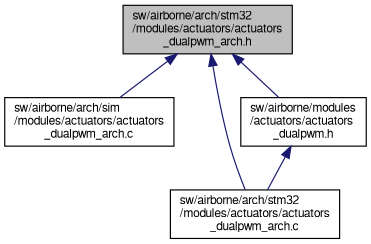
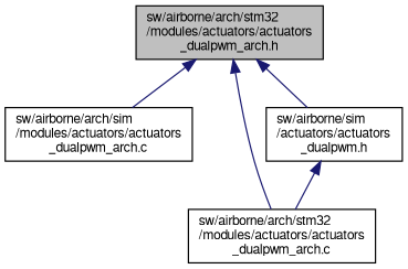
  digraph {
    node [color=black fillcolor=white fontname=FreeSans fontsize=10 shape=record style=filled]
    edge [color=midnightblue dir=back fontname=FreeSans fontsize=10 labelfontname=FreeSans labelfontsize=10 style=solid]
    n1 [fillcolor=grey75 fontcolor=black height=0.2 label="sw/airborne/arch/stm32\l/modules/actuators/actuators\l_dualpwm_arch.h" width=0.4]
    n2 [height=0.2 label="sw/airborne/arch/sim\l/modules/actuators/actuators\l_dualpwm_arch.c" width=0.4]
    n3 [height=0.2 label="sw/airborne/arch/stm32\l/modules/actuators/actuators\l_dualpwm_arch.c" width=0.4]
-   n4 [height=0.2 label="sw/airborne/modules\l/actuators/actuators\l_dualpwm.h" width=0.4]
+   n4 [height=0.2 label="sw/airborne/sim\l/actuators/actuators\l_dualpwm.h" width=0.4]
    n1 -> n2
    n1 -> n3
    n1 -> n4
    n4 -> n3
  }
